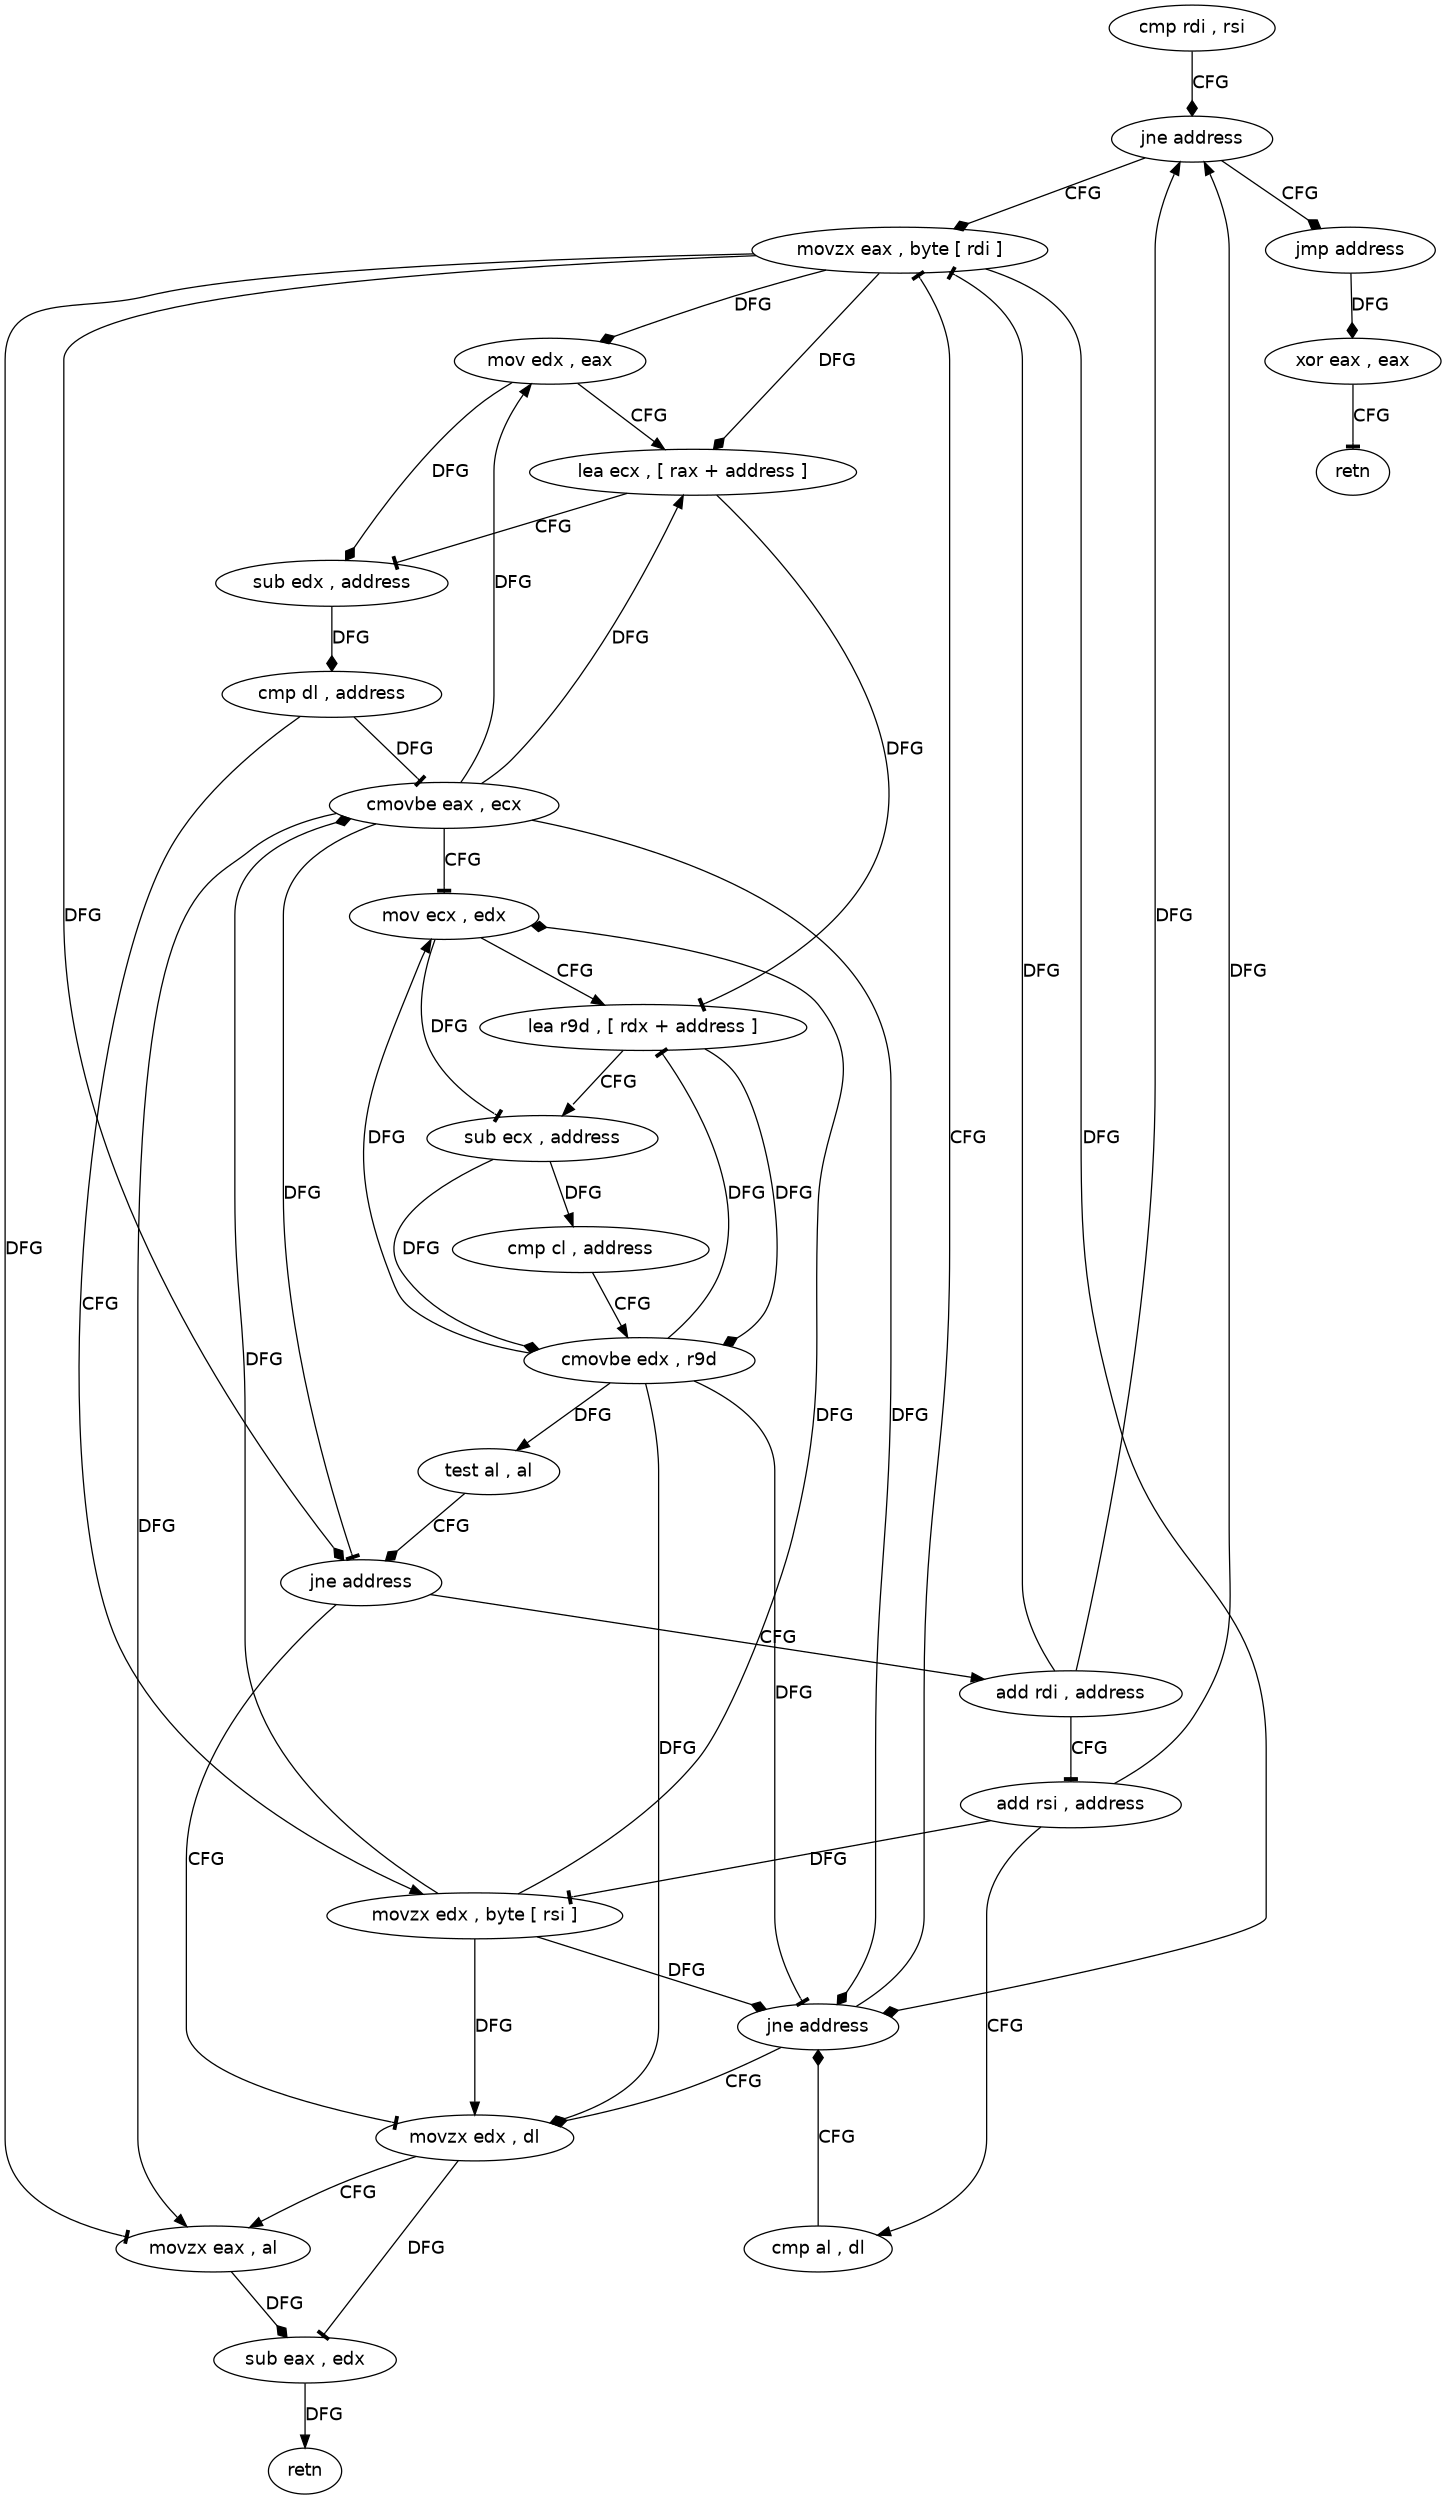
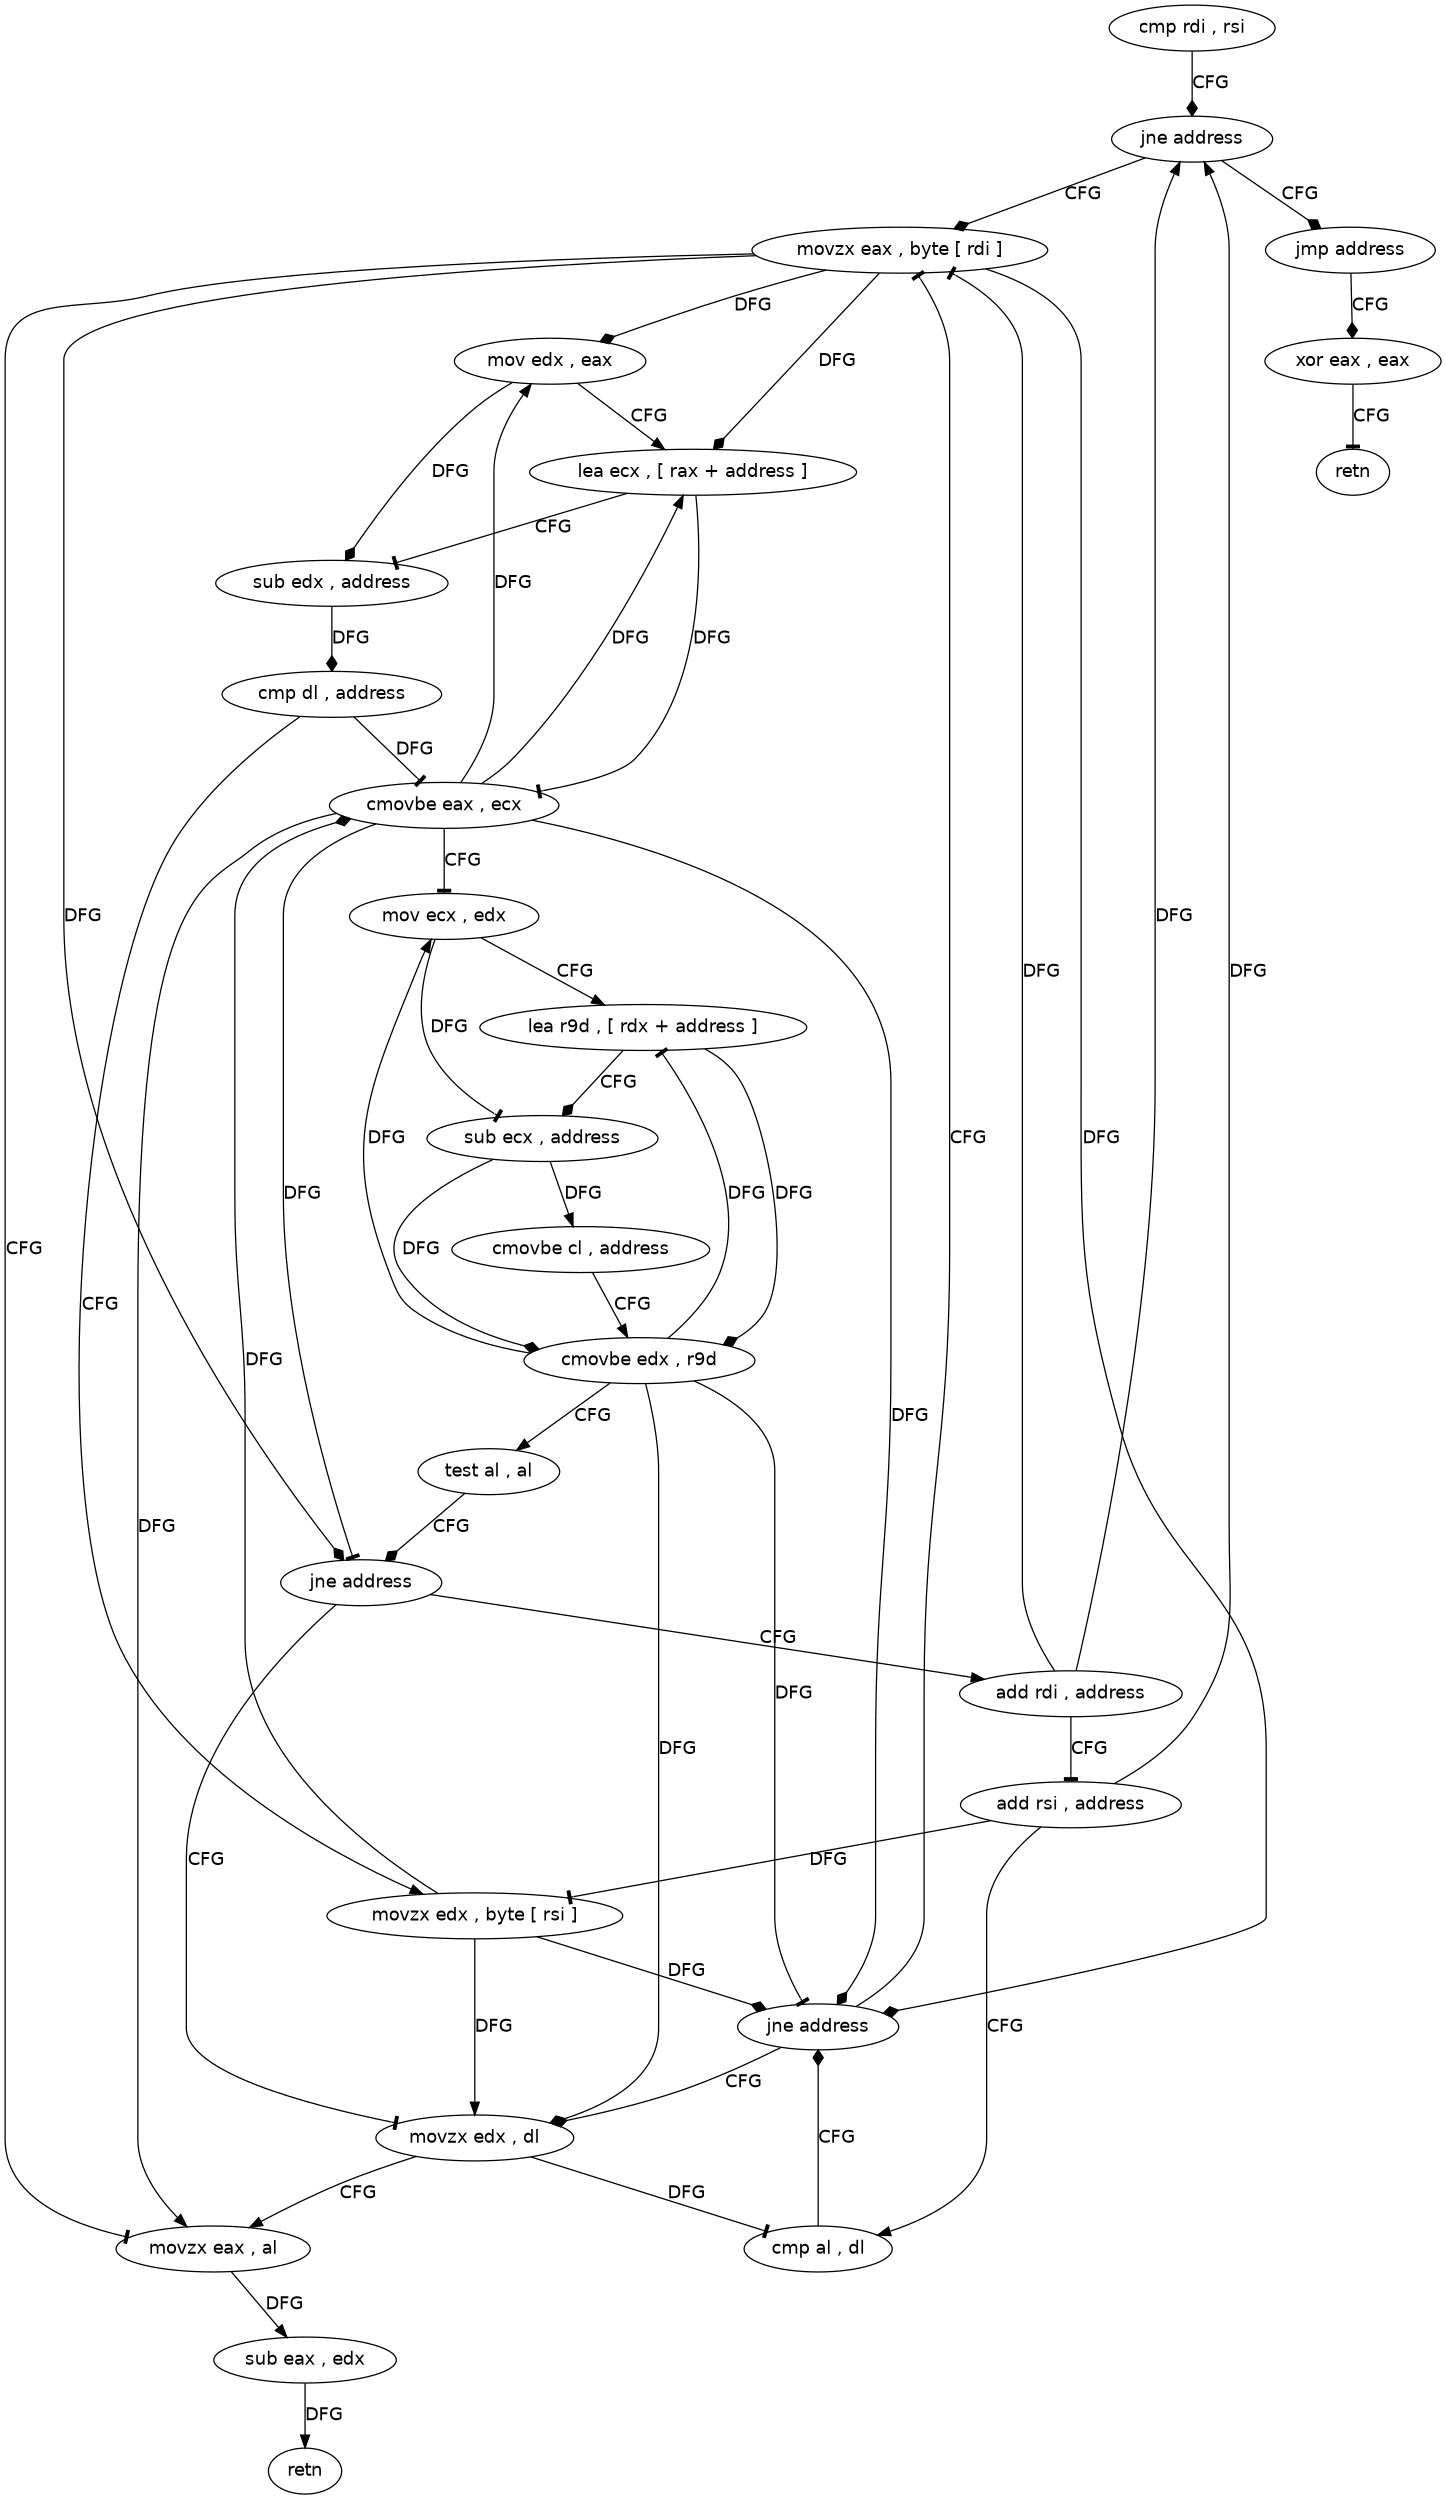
  digraph {
    fontname="DejaVu Sans"
    node [fontname="DejaVu Sans"]
    edge [arrowhead=diamond fontname="DejaVu Sans"]
    n1 [label="cmp rdi , rsi"]
    n2 [label="jne address"]
    n3 [label="movzx eax , byte [ rdi ]"]
    n4 [label="jmp address"]
    n5 [label="mov edx , eax"]
    n6 [label="lea ecx , [ rax + address ]"]
    n7 [label="jne address"]
    n8 [label="jne address"]
    n9 [label="movzx eax , al"]
    n10 [label="xor eax , eax"]
    n11 [label="sub edx , address"]
    n12 [label="cmovbe eax , ecx"]
    n13 [label="movzx edx , dl"]
    n14 [label="add rdi , address"]
    n15 [label="sub eax , edx"]
    n16 [label=retn]
    n17 [label="cmp dl , address"]
    n18 [label="mov ecx , edx"]
    n19 [label="movzx edx , byte [ rsi ]"]
    n20 [label="lea r9d , [ rdx + address ]"]
    n21 [label="sub ecx , address"]
    n22 [label="cmovbe edx , r9d"]
-   n23 [label="cmp cl , address"]
+   n23 [label="cmovbe cl , address"]
    n24 [label="test al , al"]
    n25 [label="add rsi , address"]
    n26 [label="cmp al , dl"]
    n27 [label=retn]
    n1 -> n2 [label=CFG]
    n2 -> n3 [label=CFG]
    n2 -> n4 [label=CFG]
    n3 -> n5 [label=DFG]
    n3 -> n6 [label=DFG]
    n3 -> n7 [label=DFG]
    n3 -> n8 [label=DFG]
-   n3 -> n9 [arrowhead=tee label=DFG]
-   n4 -> n10 [label=DFG]
+   n3 -> n9 [arrowhead=tee label=CFG]
+   n4 -> n10 [label=CFG]
    n5 -> n6 [arrowhead=normal label=CFG]
    n5 -> n11 [label=DFG]
    n6 -> n11 [arrowhead=tee label=CFG]
-   n6 -> n20 [arrowhead=tee label=DFG]
+   n6 -> n12 [arrowhead=tee label=DFG]
    n7 -> n13 [arrowhead=tee label=CFG]
    n7 -> n14 [arrowhead=normal label=CFG]
    n8 -> n3 [arrowhead=tee label=CFG]
    n8 -> n13 [label=CFG]
-   n9 -> n15 [label=DFG]
+   n9 -> n15 [arrowhead=normal label=DFG]
    n10 -> n16 [arrowhead=tee label=CFG]
    n11 -> n17 [label=DFG]
    n12 -> n5 [arrowhead=normal label=DFG]
    n12 -> n6 [arrowhead=normal label=DFG]
    n12 -> n7 [arrowhead=tee label=DFG]
    n12 -> n8 [label=DFG]
    n12 -> n9 [arrowhead=normal label=DFG]
    n12 -> n18 [arrowhead=tee label=CFG]
    n13 -> n9 [arrowhead=normal label=CFG]
-   n13 -> n15 [arrowhead=tee label=DFG]
+   n13 -> n26 [arrowhead=tee label=DFG]
    n14 -> n2 [arrowhead=normal label=DFG]
    n14 -> n3 [arrowhead=tee label=DFG]
    n14 -> n25 [arrowhead=tee label=CFG]
    n15 -> n27 [arrowhead=normal label=DFG]
    n17 -> n12 [arrowhead=tee label=DFG]
    n17 -> n19 [arrowhead=normal label=CFG]
    n18 -> n20 [arrowhead=normal label=CFG]
    n18 -> n21 [arrowhead=tee label=DFG]
    n19 -> n8 [label=DFG]
    n19 -> n12 [label=DFG]
    n19 -> n13 [arrowhead=normal label=DFG]
-   n19 -> n18 [label=DFG]
-   n20 -> n21 [arrowhead=normal label=CFG]
+   n20 -> n21 [label=CFG]
    n20 -> n22 [label=DFG]
    n21 -> n22 [label=DFG]
    n21 -> n23 [arrowhead=normal label=DFG]
    n22 -> n8 [arrowhead=tee label=DFG]
    n22 -> n13 [label=DFG]
    n22 -> n18 [arrowhead=normal label=DFG]
    n22 -> n20 [arrowhead=tee label=DFG]
-   n22 -> n24 [arrowhead=normal label=DFG]
+   n22 -> n24 [arrowhead=normal label=CFG]
    n23 -> n22 [arrowhead=normal label=CFG]
    n24 -> n7 [label=CFG]
    n25 -> n2 [arrowhead=normal label=DFG]
    n25 -> n19 [arrowhead=tee label=DFG]
    n25 -> n26 [arrowhead=normal label=CFG]
    n26 -> n8 [label=CFG]
  }
